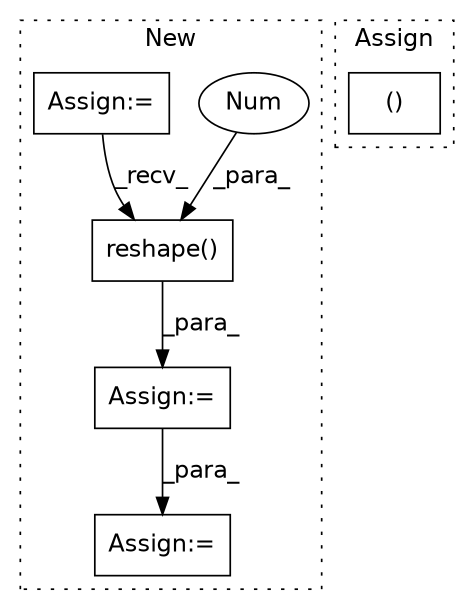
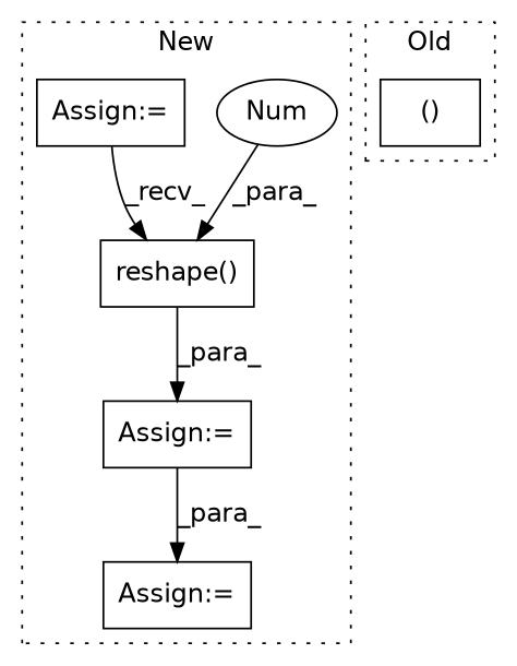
  digraph {
    fontname="DejaVu Sans"
    node [a=68 l=3 shape=box fontname="DejaVu Sans"]
    edge [fontname="DejaVu Sans"]
    n1 [a=75 l="12,1" label="reshape()" s="3093,3107"]
    n2 [a=76 l=2 label=Num s=3105 shape=ellipse]
    n3 [label="Assign:=" s=3161]
    n4 [label="Assign:=" s=3129]
    n5 [label="Assign:=" s=3012]
    n6 [a=54 l=9 label="()" s=2722]
    subgraph cluster_1 {
      label=New
      style=dotted
      n1
      n2
      n3
      n4
      n5
    }
    subgraph cluster_2 {
-     label=Assign
+     label=Old
      style=dotted
      n6
    }
    n1 -> n4 [label=_para_]
    n2 -> n1 [label=_para_]
    n4 -> n3 [label=_para_]
    n5 -> n1 [label=_recv_]
  }
